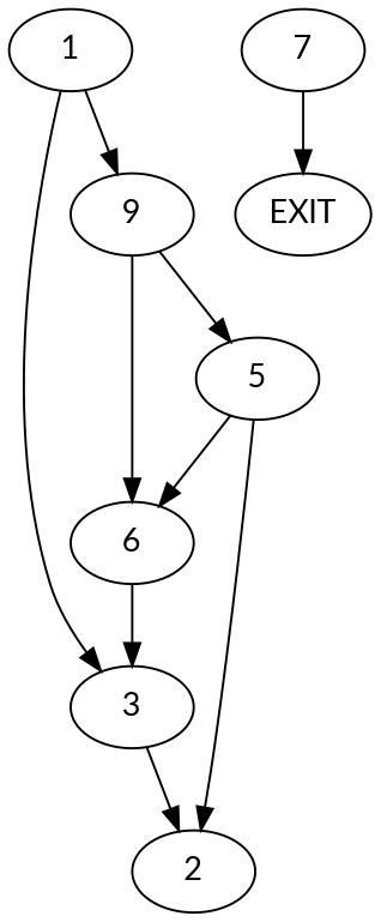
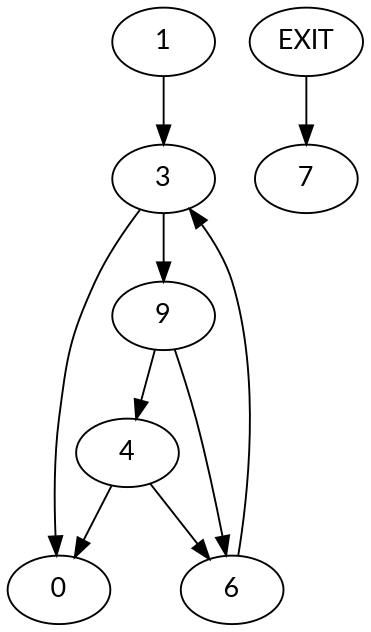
  digraph {
    fontname=Lato
    node [fontname=Lato]
    edge [fontname=Lato]
    1
    3
    n3 [label=EXIT]
    7
-   2
+   2 [label=0]
    n6 [label=9]
-   5
+   5 [label=4]
    6
    1 -> 3
    3 -> 2
-   1 -> n6
-   7 -> n3
+   3 -> n6
+   n3 -> 7
    n6 -> 5
    n6 -> 6
    5 -> 2
    5 -> 6
    6 -> 3
  }
